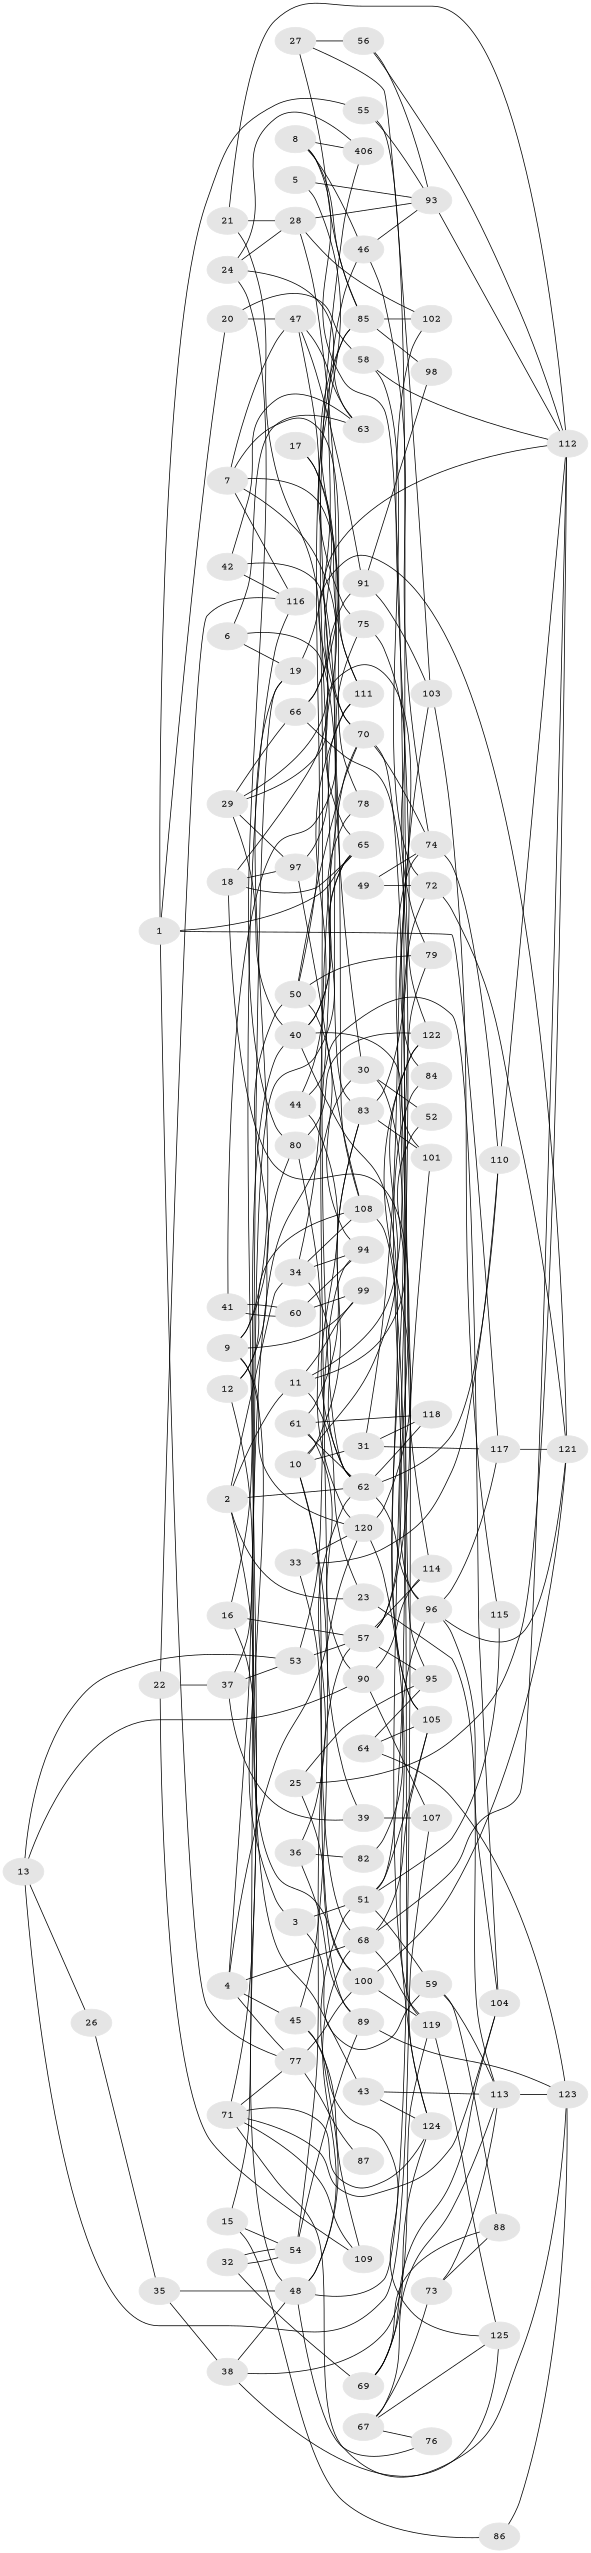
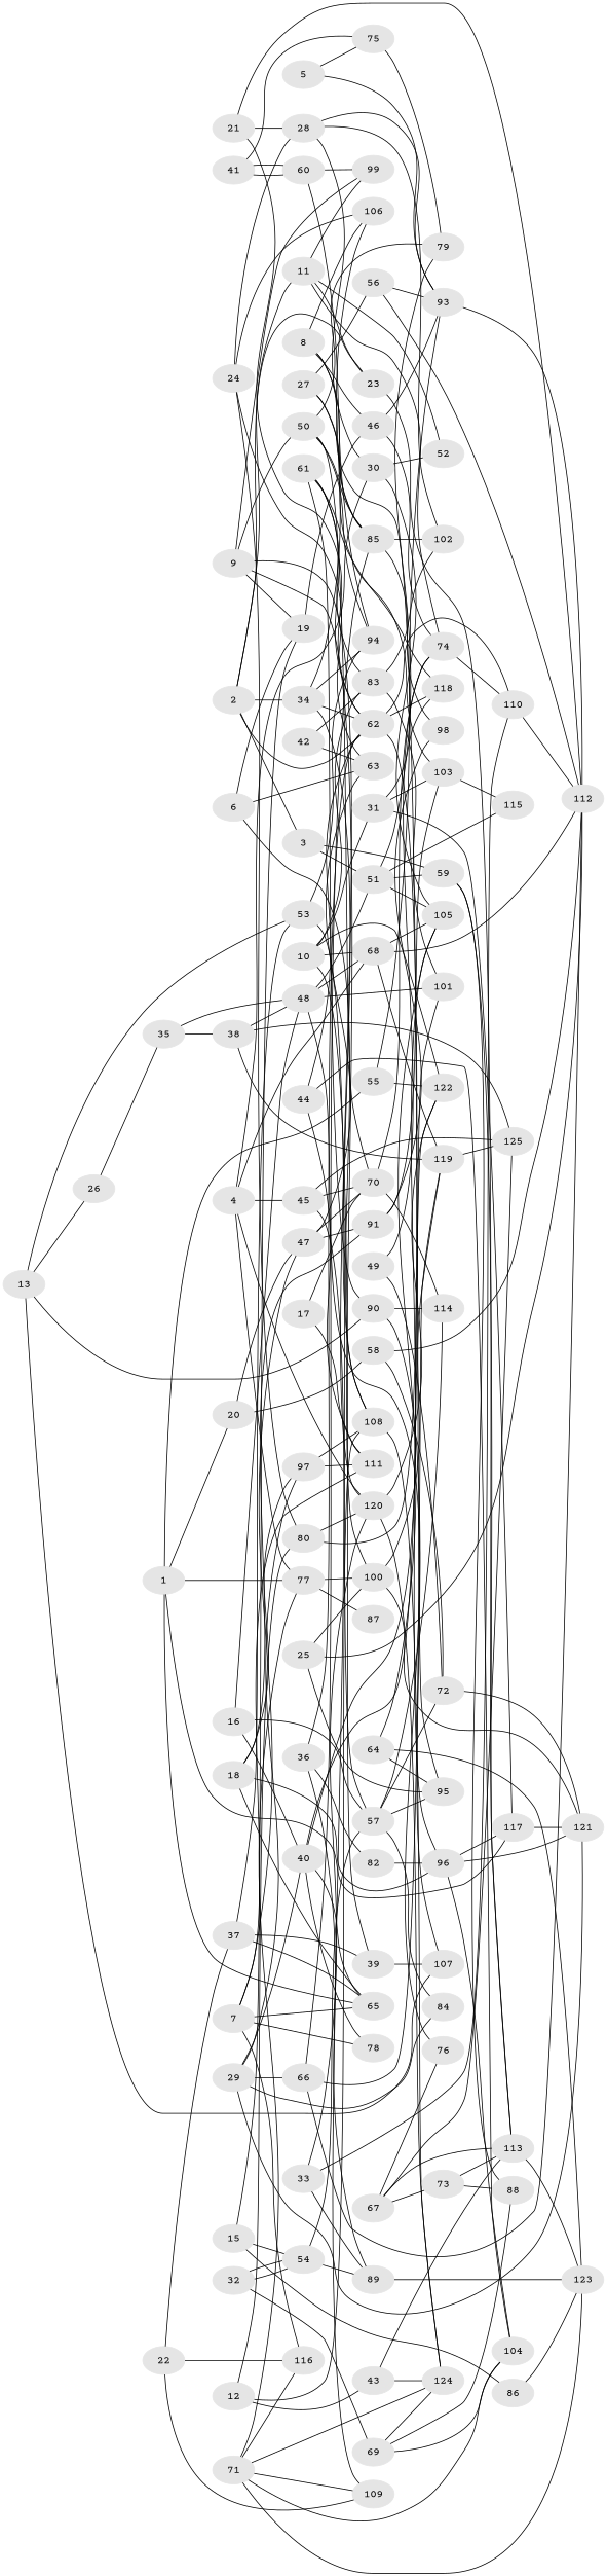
  graph {
    fontname="Courier Prime"
    rankdir=LR
    node [color=gray90 fontname="Courier Prime" style=filled]
    edge [fontname="Courier Prime"]
    1
    20
    55
    65
    77
    117
    47
    58
    93
    122
    100
    87
    121
    2
    3
    11
    23
    34
    62
    51
    59
    99
    52
    74
    113
    108
-   106 [label=406]
+   106
    94
    96
    118
    110
    105
    79
    115
    88
    4
    30
    45
    68
    120
    70
    109
    125
    112
    119
    124
    5
    75
    6
    19
    63
    46
    7
    78
    111
    116
    91
    8
    85
    95
    102
    98
    9
    50
    10
    31
    39
    83
    103
    107
    101
    12
    43
    80
    13
    26
    53
    90
    35
    57
    114
    18
    97
    44
    104
    15
    54
    86
    89
    123
    16
    40
    48
    76
    84
    72
    17
    21
    28
    22
    37
    24
    25
    38
    27
    56
    29
    66
    32
    69
    33
    36
    82
    41
    60
    42
    49
    61
    64
    67
    73
    71
    1 -- 20
    1 -- 55
    1 -- 65
    1 -- 77
    1 -- 117
    20 -- 47
    20 -- 58
    55 -- 93
    55 -- 122
    77 -- 100
    77 -- 87
    117 -- 121
    47 -- 70
    47 -- 63
    47 -- 91
    58 -- 112
    58 -- 72
    93 -- 112
    100 -- 121
    100 -- 119
    2 -- 3
    2 -- 11
    2 -- 23
    2 -- 34
    2 -- 62
    3 -- 51
    3 -- 59
    11 -- 23
    11 -- 99
    11 -- 52
    11 -- 74
    23 -- 113
    34 -- 62
    34 -- 108
    34 -- 106
    34 -- 94
    62 -- 96
    62 -- 118
    62 -- 110
    51 -- 59
    51 -- 105
    51 -- 79
    51 -- 115
    59 -- 113
    59 -- 88
    74 -- 110
    113 -- 123
    108 -- 124
    96 -- 117
    96 -- 121
    96 -- 104
    110 -- 112
    4 -- 77
    4 -- 30
    4 -- 45
    4 -- 68
    4 -- 120
    30 -- 52
    30 -- 105
    45 -- 70
    45 -- 109
    45 -- 125
    68 -- 105
    68 -- 112
    68 -- 119
    120 -- 122
    120 -- 124
    70 -- 74
    70 -- 114
    119 -- 125
    5 -- 93
    5 -- 75
    75 -- 79
    6 -- 108
    6 -- 19
    6 -- 63
    19 -- 46
    46 -- 93
    46 -- 74
    7 -- 65
    7 -- 47
    7 -- 78
    7 -- 111
    7 -- 116
    91 -- 98
    91 -- 103
    8 -- 106
    8 -- 46
    8 -- 85
    8 -- 95
    85 -- 102
    85 -- 98
    9 -- 100
    9 -- 99
    9 -- 120
    9 -- 19
    9 -- 50
    50 -- 94
    50 -- 79
    50 -- 70
    50 -- 85
    10 -- 122
    10 -- 68
    10 -- 31
    10 -- 39
    10 -- 83
    31 -- 117
    31 -- 118
    31 -- 103
    39 -- 107
    83 -- 102
    83 -- 101
    103 -- 115
    12 -- 108
    12 -- 43
    12 -- 80
    43 -- 113
    43 -- 124
    80 -- 122
    80 -- 120
    13 -- 107
    13 -- 26
    13 -- 53
    13 -- 90
    26 -- 35
    53 -- 94
    53 -- 57
    90 -- 107
    90 -- 114
    35 -- 48
    35 -- 38
    57 -- 95
    57 -- 114
    57 -- 84
    57 -- 72
    18 -- 65
    18 -- 96
    18 -- 91
    18 -- 97
    97 -- 108
    97 -- 111
    44 -- 62
    44 -- 111
    44 -- 104
    15 -- 19
    15 -- 54
    15 -- 86
    54 -- 57
    54 -- 89
    86 -- 123
    89 -- 123
    16 -- 57
    16 -- 40
    16 -- 48
    40 -- 65
    40 -- 105
    40 -- 78
    40 -- 101
    48 -- 51
    48 -- 68
    48 -- 101
    48 -- 76
    72 -- 121
    17 -- 70
    17 -- 111
    21 -- 62
    21 -- 112
    21 -- 28
    28 -- 93
    28 -- 30
    28 -- 102
    22 -- 109
    22 -- 116
    22 -- 37
    37 -- 65
    37 -- 39
    37 -- 53
    24 -- 106
    24 -- 63
    24 -- 80
    24 -- 28
    25 -- 100
    25 -- 112
    25 -- 95
    38 -- 125
    38 -- 119
    38 -- 48
    27 -- 85
    27 -- 103
    27 -- 56
    56 -- 93
    56 -- 112
    29 -- 121
    29 -- 97
    29 -- 40
    29 -- 84
    29 -- 66
    66 -- 112
    66 -- 119
    66 -- 85
    32 -- 54
    32 -- 54
    32 -- 69
    69 -- 88
    69 -- 124
    69 -- 104
    33 -- 110
    33 -- 120
    33 -- 89
    36 -- 62
    36 -- 89
    36 -- 82
    82 -- 96
    41 -- 75
    41 -- 60
    41 -- 60
    60 -- 99
    60 -- 94
    42 -- 63
-   42 -- 116
    42 -- 83
    49 -- 74
    49 -- 72
    61 -- 62
    61 -- 118
    61 -- 83
    61 -- 90
    64 -- 105
    64 -- 95
    64 -- 123
    67 -- 113
    67 -- 125
    67 -- 76
    67 -- 73
    73 -- 113
    73 -- 88
    71 -- 77
    71 -- 109
    71 -- 124
    71 -- 116
    71 -- 104
    71 -- 123
  }
